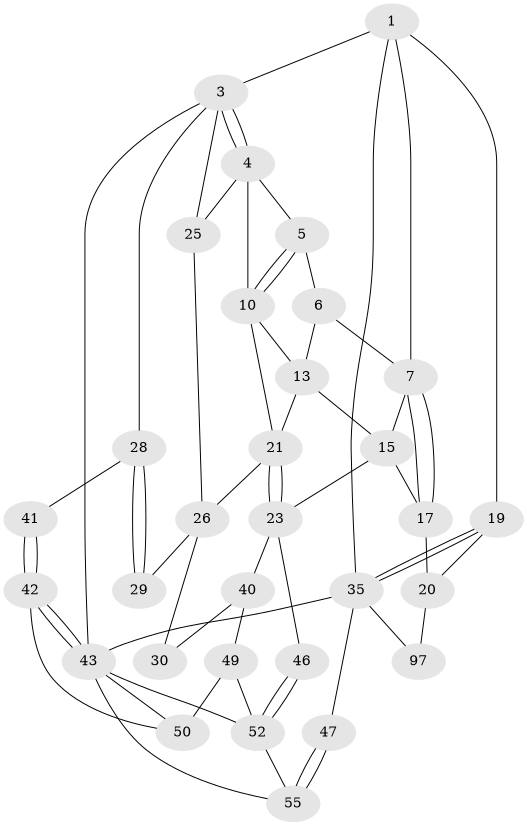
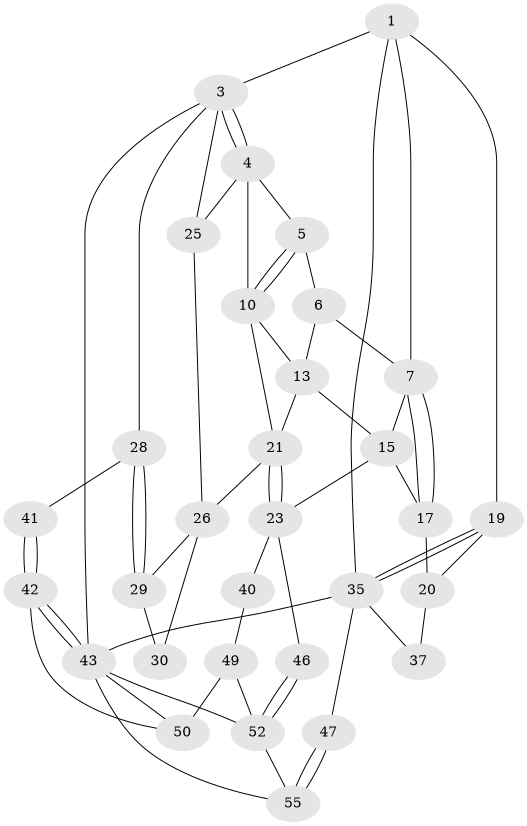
  graph {
    node [color=gray90 style=filled]
    1 [super="+2"]
    3 [super="+24"]
    7 [super="+8"]
    19
    35 [super="+36"]
    4 [super="+12"]
    25
    28 [super="+33"]
    43 [super="+56"]
    15 [super="+16"]
    17 [super="+18"]
    20 [super="+34"]
-   37 [label=97]
+   37
    47 [super="+48"]
    5
    10 [super="+11"]
    26 [super="+27"]
    29
    41
    50 [super="+57"]
    52 [super="+53"]
    55
    6 [super="+9"]
    13 [super="+14"]
    21 [super="+22"]
    23 [super="+39"]
    40
    46
    30 [super="+31"]
    49 [super="+54"]
    42 [super="+51"]
    1 -- 3
    1 -- 7
    1 -- 19
    1 -- 35
    3 -- 4
    3 -- 4
    3 -- 25
    3 -- 28
    3 -- 43
    7 -- 15
    7 -- 17
    7 -- 17
    19 -- 35
    19 -- 35
    19 -- 20
    35 -- 43
    35 -- 37
    35 -- 47
    4 -- 25
    4 -- 5
    4 -- 10
    25 -- 26
    28 -- 29
    28 -- 29
    28 -- 41
    43 -- 50
    43 -- 52
    43 -- 55
    15 -- 17
    15 -- 23
    17 -- 20 [weight=2]
    20 -- 37
    47 -- 55
    47 -- 55
    5 -- 10
    5 -- 10
    5 -- 6
    10 -- 13
    10 -- 21
    26 -- 29
    26 -- 30
-   40 -- 30
+   29 -- 30
    41 -- 42 [weight=2]
    41 -- 42
    52 -- 55
    6 -- 7
    6 -- 13
    13 -- 15
    13 -- 21
    21 -- 26
    21 -- 23
    21 -- 23
    23 -- 40
    23 -- 46
    40 -- 49
    46 -- 52
    46 -- 52
    49 -- 50 [weight=2]
    49 -- 52
    42 -- 43
    42 -- 43
    42 -- 50
  }
